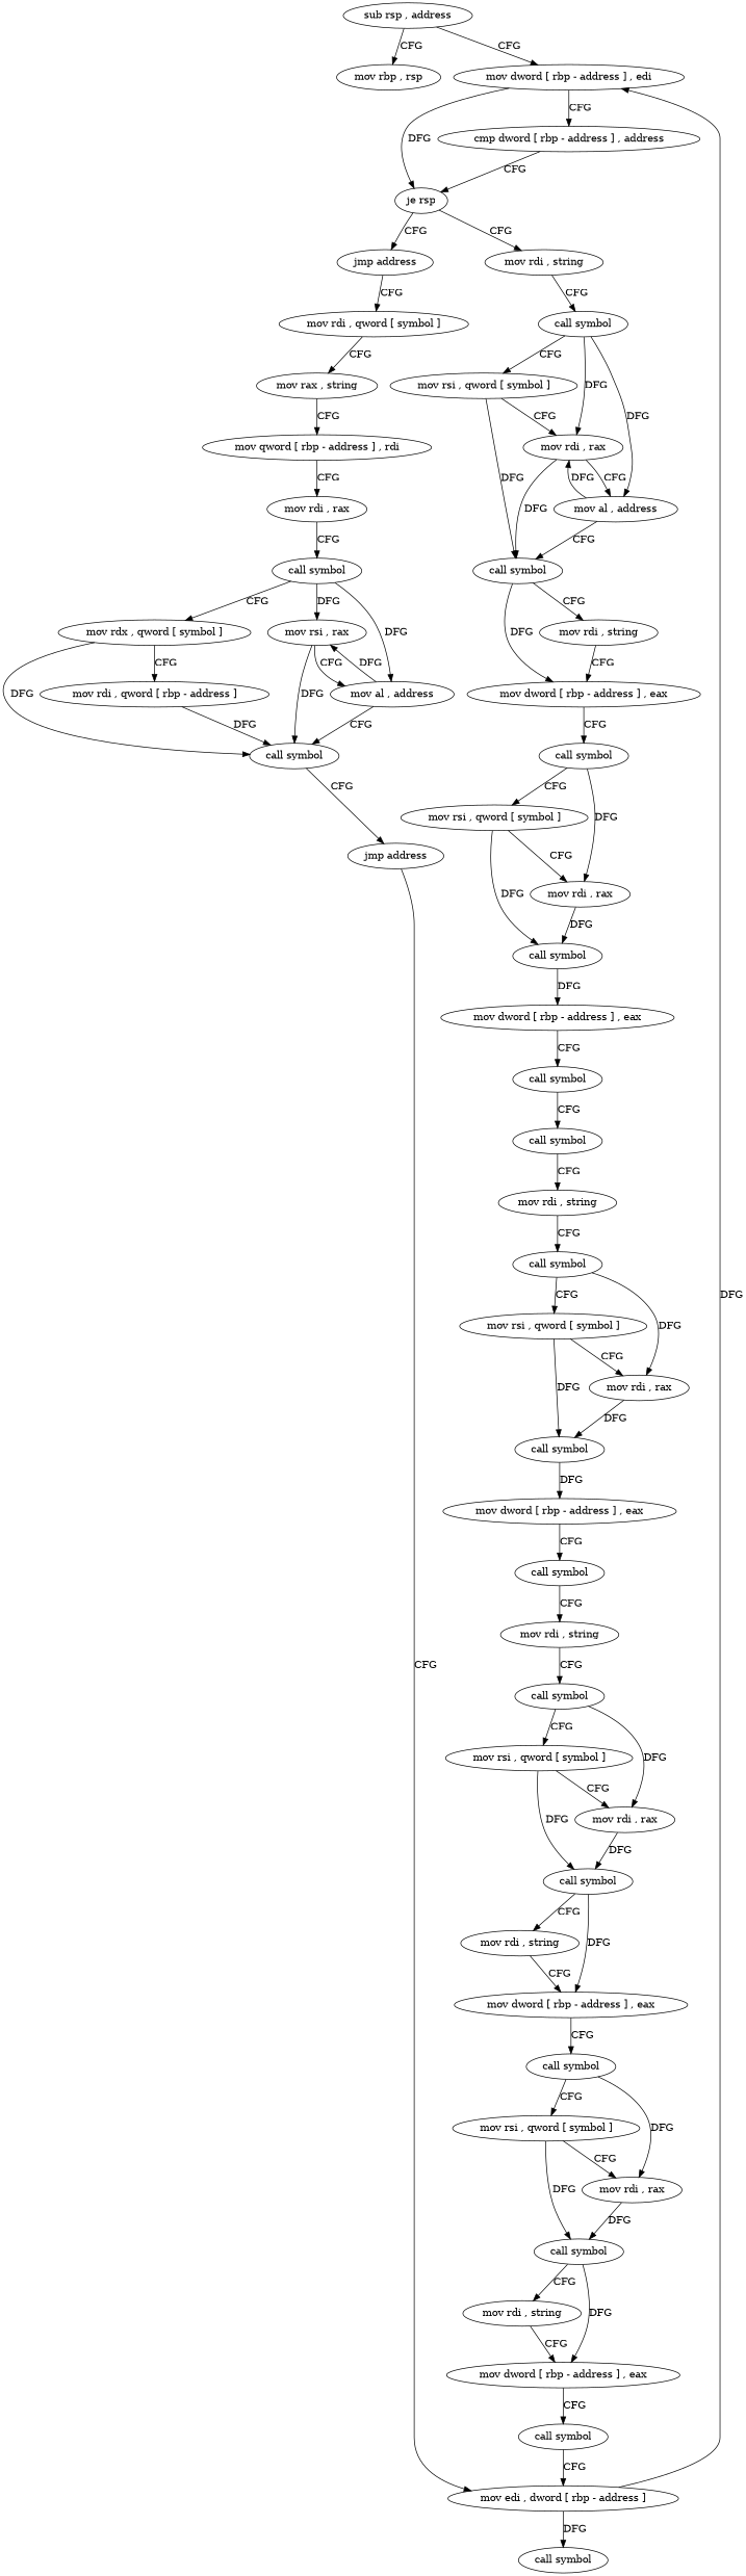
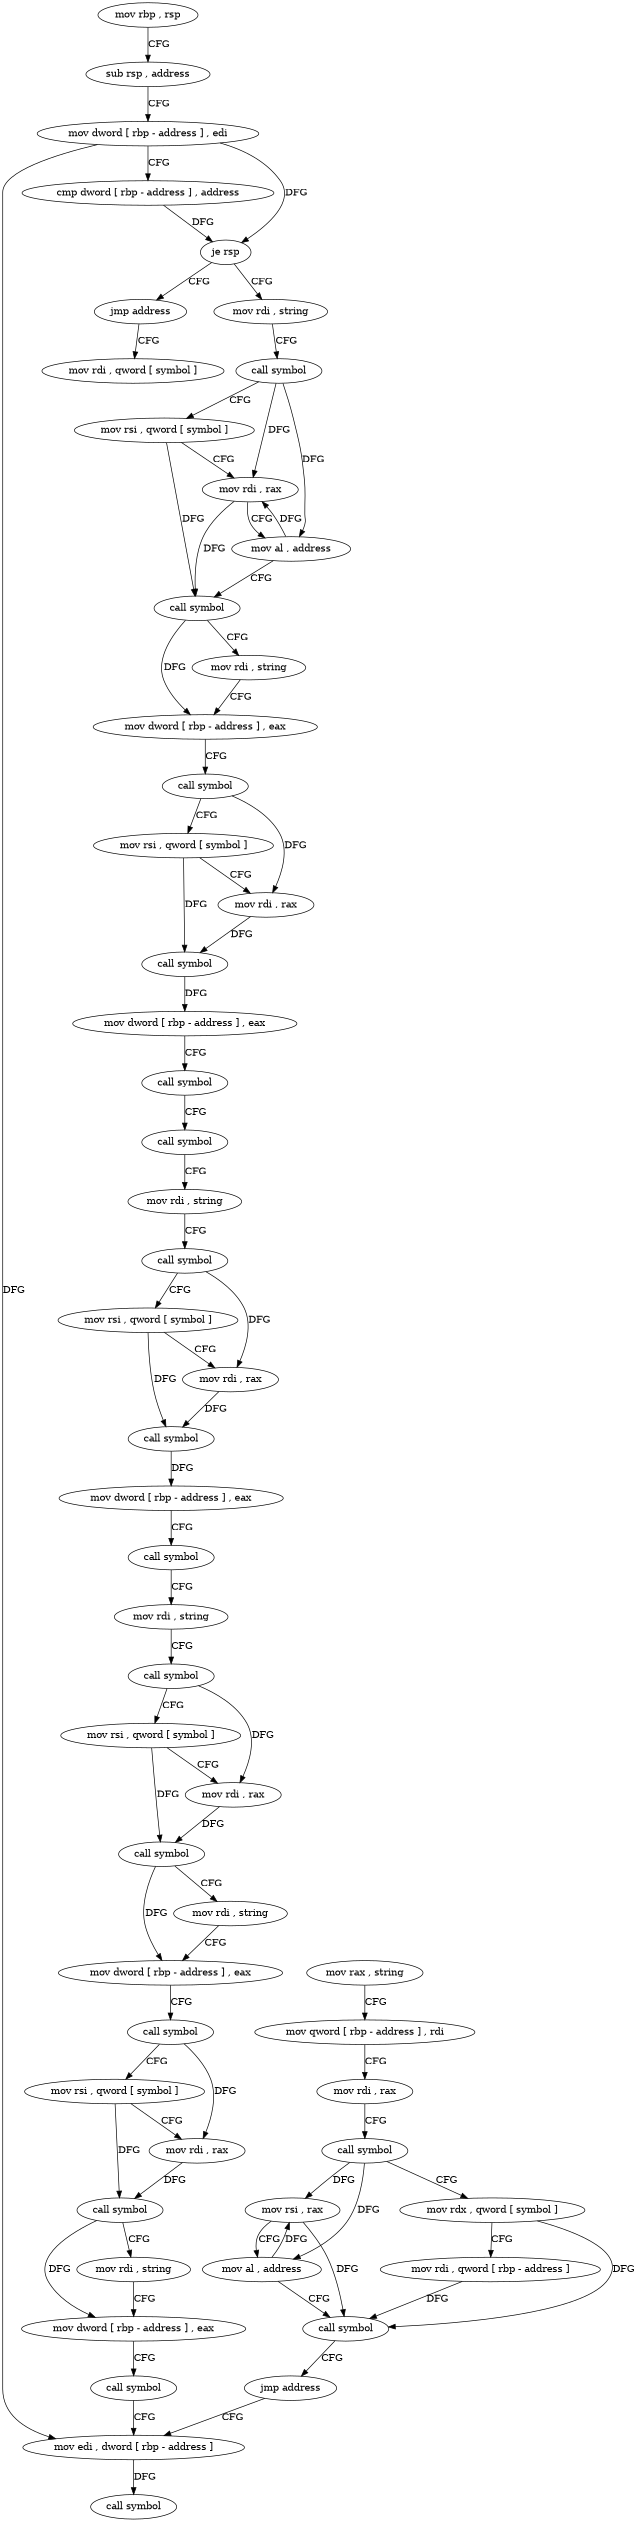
  digraph {
    n1 [label="mov rbp , rsp"]
    n2 [label="sub rsp , address"]
    n3 [label="mov dword [ rbp - address ] , edi"]
    n4 [label="cmp dword [ rbp - address ] , address"]
    n5 [label="je rsp"]
    n6 [label="mov edi , dword [ rbp - address ]"]
    n7 [label="mov rdi , string"]
    n8 [label="jmp address"]
    n9 [label="call symbol"]
    n10 [label="call symbol"]
    n11 [label="mov rdi , qword [ symbol ]"]
    n12 [label="mov rsi , qword [ symbol ]"]
    n13 [label="mov rdi , rax"]
    n14 [label="mov al , address"]
    n15 [label="mov rax , string"]
    n16 [label="call symbol"]
    n17 [label="mov rdi , string"]
    n18 [label="mov dword [ rbp - address ] , eax"]
    n19 [label="call symbol"]
    n20 [label="mov rsi , qword [ symbol ]"]
    n21 [label="mov rdi , rax"]
    n22 [label="call symbol"]
    n23 [label="mov dword [ rbp - address ] , eax"]
    n24 [label="call symbol"]
    n25 [label="call symbol"]
    n26 [label="mov rdi , string"]
    n27 [label="call symbol"]
    n28 [label="mov rsi , qword [ symbol ]"]
    n29 [label="mov rdi , rax"]
    n30 [label="call symbol"]
    n31 [label="mov dword [ rbp - address ] , eax"]
    n32 [label="call symbol"]
    n33 [label="mov rdi , string"]
    n34 [label="call symbol"]
    n35 [label="mov rsi , qword [ symbol ]"]
    n36 [label="mov rdi , rax"]
    n37 [label="call symbol"]
    n38 [label="mov rdi , string"]
    n39 [label="mov dword [ rbp - address ] , eax"]
    n40 [label="call symbol"]
    n41 [label="mov rsi , qword [ symbol ]"]
    n42 [label="mov rdi , rax"]
    n43 [label="call symbol"]
    n44 [label="mov rdi , string"]
    n45 [label="mov dword [ rbp - address ] , eax"]
    n46 [label="call symbol"]
    n47 [label="mov qword [ rbp - address ] , rdi"]
    n48 [label="mov rdi , rax"]
    n49 [label="call symbol"]
    n50 [label="mov rdx , qword [ symbol ]"]
    n51 [label="mov rsi , rax"]
    n52 [label="mov al , address"]
    n53 [label="mov rdi , qword [ rbp - address ]"]
    n54 [label="call symbol"]
    n55 [label="jmp address"]
-   n2 -> n1 [label=CFG]
+   n1 -> n2 [label=CFG]
    n2 -> n3 [label=CFG]
    n3 -> n4 [label=CFG]
    n3 -> n5 [label=DFG]
-   n6 -> n3 [label=DFG]
-   n4 -> n5 [label=CFG]
+   n3 -> n6 [label=DFG]
+   n4 -> n5 [label=DFG]
    n5 -> n7 [label=CFG]
    n5 -> n8 [label=CFG]
    n6 -> n9 [label=DFG]
    n7 -> n10 [label=CFG]
    n8 -> n11 [label=CFG]
    n10 -> n12 [label=CFG]
    n10 -> n13 [label=DFG]
    n10 -> n14 [label=DFG]
-   n11 -> n15 [label=CFG]
    n12 -> n13 [label=CFG]
    n12 -> n16 [label=DFG]
    n13 -> n14 [label=CFG]
    n13 -> n16 [label=DFG]
    n14 -> n13 [label=DFG]
    n14 -> n16 [label=CFG]
    n15 -> n47 [label=CFG]
    n16 -> n17 [label=CFG]
    n16 -> n18 [label=DFG]
    n17 -> n18 [label=CFG]
    n18 -> n19 [label=CFG]
    n19 -> n20 [label=CFG]
    n19 -> n21 [label=DFG]
    n20 -> n21 [label=CFG]
    n20 -> n22 [label=DFG]
    n21 -> n22 [label=DFG]
    n22 -> n23 [label=DFG]
    n23 -> n24 [label=CFG]
    n24 -> n25 [label=CFG]
    n25 -> n26 [label=CFG]
    n26 -> n27 [label=CFG]
    n27 -> n28 [label=CFG]
    n27 -> n29 [label=DFG]
    n28 -> n29 [label=CFG]
    n28 -> n30 [label=DFG]
    n29 -> n30 [label=DFG]
    n30 -> n31 [label=DFG]
    n31 -> n32 [label=CFG]
    n32 -> n33 [label=CFG]
    n33 -> n34 [label=CFG]
    n34 -> n35 [label=CFG]
    n34 -> n36 [label=DFG]
    n35 -> n36 [label=CFG]
    n35 -> n37 [label=DFG]
    n36 -> n37 [label=DFG]
    n37 -> n38 [label=CFG]
    n37 -> n39 [label=DFG]
    n38 -> n39 [label=CFG]
    n39 -> n40 [label=CFG]
    n40 -> n41 [label=CFG]
    n40 -> n42 [label=DFG]
    n41 -> n42 [label=CFG]
    n41 -> n43 [label=DFG]
    n42 -> n43 [label=DFG]
    n43 -> n44 [label=CFG]
    n43 -> n45 [label=DFG]
    n44 -> n45 [label=CFG]
    n45 -> n46 [label=CFG]
    n46 -> n6 [label=CFG]
    n47 -> n48 [label=CFG]
    n48 -> n49 [label=CFG]
    n49 -> n50 [label=CFG]
    n49 -> n51 [label=DFG]
    n49 -> n52 [label=DFG]
    n50 -> n53 [label=CFG]
    n50 -> n54 [label=DFG]
    n51 -> n52 [label=CFG]
    n51 -> n54 [label=DFG]
    n52 -> n51 [label=DFG]
    n52 -> n54 [label=CFG]
    n53 -> n54 [label=DFG]
    n54 -> n55 [label=CFG]
    n55 -> n6 [label=CFG]
  }
